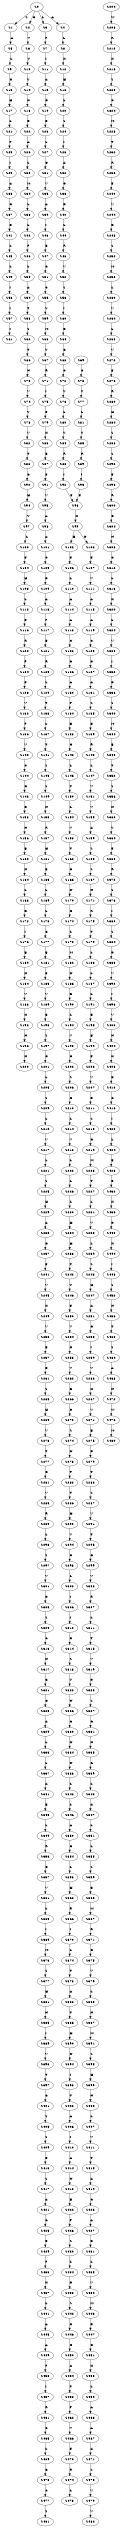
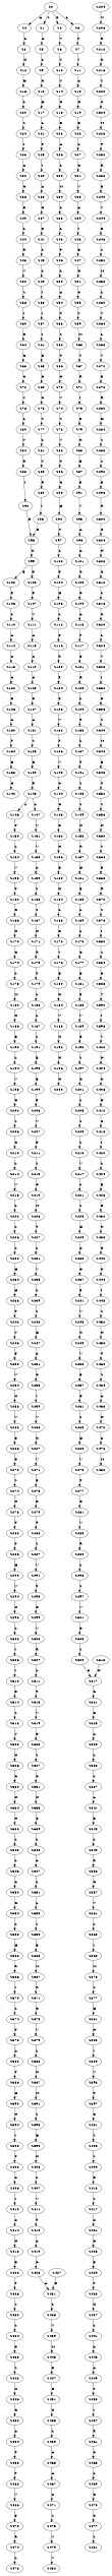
  strict digraph {
    S0
    S1
    S2
    S3
    S4
    S5
    S6
    S7
    S8
    S9
    S10
    S11
    S12
    S13
    S14
    S15
    S16
    S17
    S18
    S19
    S20
    S21
    S22
    S23
    S24
    S25
    S26
    S27
    S28
    S29
    S30
    S31
    S32
    S33
    S34
    S35
    S36
    S37
    S38
    S39
    S40
    S41
    S42
    S43
    S44
    S45
    S46
    S47
    S48
    S49
    S50
    S51
    S52
    S53
    S54
    S55
    S56
    S57
    S58
    S59
    S60
    S61
    S62
    S63
    S64
+   S65
    S66
    S67
    S68
    S69
    S70
    S71
    S72
    S73
    S74
    S75
    S76
    S77
    S78
    S79
    S80
    S81
    S82
    S83
    S84
    S85
    S86
    S87
    S88
    S89
    S90
    S91
    S92
    S93
    S94
    S95
    S96
    S97
    S98
    S99
    S100
    S101
    S102
    S103
    S104
    S105
    S106
    S107
    S108
    S109
    S110
    S111
    S112
    S113
    S114
    S115
    S116
    S117
    S118
    S119
    S120
    S121
    S122
    S123
    S124
    S125
    S126
    S127
    S128
    S129
    S130
    S131
    S132
    S133
    S134
    S135
    S136
    S137
    S138
    S139
    S140
    S141
    S142
    S143
    S144
    S145
    S146
    S147
    S148
    S149
    S150
    S151
    S152
    S153
    S154
    S155
    S156
    S157
    S158
    S159
    S160
    S161
    S162
    S163
    S164
    S165
    S166
    S167
    S168
    S169
    S170
    S171
    S172
    S173
    S174
    S175
    S176
    S177
    S178
    S179
    S180
    S181
    S182
    S183
    S184
    S185
    S186
    S187
    S188
    S189
    S190
    S191
    S192
    S193
    S194
    S195
    S196
    S197
    S198
    S199
    S200
    S201
    S202
    S203
    S205
    S206
    S207
    S204
    S208
    S209
    S210
    S211
    S212
    S213
    S214
    S215
    S216
    S217
    S218
    S219
    S220
    S221
    S222
    S223
    n225 [label=S824]
    S225
    S226
    S227
    S228
    S229
    S230
    S231
    S232
    S233
    S234
    S235
    S236
    S237
    S238
    S239
    S240
    S241
    S242
    S243
    S244
    S245
    S246
    S247
    S248
    S249
    S250
    S251
    S252
    S253
    S254
    S255
    S256
    S257
    S258
    S259
    S260
    S261
    S262
    S263
    S264
    S265
    S266
    S267
    S268
    S269
    S270
    S271
    S272
    S273
    S274
    S275
    S276
    S277
    S278
    S279
    S280
    S281
    S282
    S283
    S284
    S285
    S286
    S287
    S288
    S289
    S290
    S291
    S292
    S293
    S294
    S295
    S296
    S297
    S298
    S299
    S300
    S301
    S302
    S303
    S304
    S305
    S306
    S307
    S308
    S309
    S310
    S311
    S312
    S313
    S314
    S315
    S316
    S317
    S318
    S319
    S320
    S321
    S322
    S323
    S324
    S325
    S326
    S327
    S328
    S329
    S330
    S331
    S332
    S333
    S334
    S335
    S336
    S337
    S338
    S339
    S340
    S341
    S342
    S343
    S344
    S345
    S346
    S347
    S348
    S349
    S350
    S351
    S352
    S353
    S354
    S355
    S356
    S357
    S358
    S359
    S360
    S361
    S362
    S363
    S364
    S365
    S366
    S367
    S368
    S369
    S370
    S371
    S372
    S373
    S374
    S375
    S376
    S377
    S378
    S379
    S380
    S381
    S382
    S383
    S384
    S385
    S386
    S387
    S388
    S389
    S390
    S391
    S392
    S393
    S394
    S395
    S396
    S397
    S398
    S399
    S400
    S401
    S402
    S403
    S404
    S405
    S406
    S407
    S408
    S409
    S410
    S411
    S412
    S413
    S414
    S415
    S416
    S417
    S418
    S419
    S420
    S421
    S422
    S423
    S424
    S425
    S426
    S427
    S428
    S429
    S430
    S431
    S432
    S433
    S434
    S435
    S436
    S437
    S438
    S439
    S440
    S441
    S442
    S443
    S444
    S445
    S446
    S447
    S448
    S449
    S450
    S451
    S452
    S453
    S454
    S455
    S456
    S457
    S458
    S459
    S460
    S461
    S462
    S463
    S464
    S465
    S466
    S467
    S468
    S469
    S470
    S471
    S472
    S473
    S474
    S475
    S476
    S477
    S478
    S479
    S480
    S481
    S482
    S0 -> S1 [label=S]
    S0 -> S2 [label=Q]
    S0 -> S3 [label=L]
    S0 -> S4 [label=A]
    S1 -> S5 [label=A]
    S2 -> S6 [label=V]
    S3 -> S7 [label=P]
    S4 -> S8 [label=L]
    S5 -> S9 [label=L]
    S6 -> S10 [label=Y]
    S7 -> S11 [label=I]
    S8 -> S12 [label=K]
    S9 -> S13 [label=K]
    S10 -> S14 [label=Y]
    S11 -> S15 [label=A]
    S12 -> S16 [label=H]
    S13 -> S17 [label=H]
    S14 -> S18 [label=K]
    S15 -> S19 [label=Q]
    S16 -> S20 [label=L]
    S17 -> S21 [label=L]
    S18 -> S22 [label=D]
    S19 -> S23 [label=E]
    S20 -> S24 [label=S]
    S21 -> S25 [label=P]
    S22 -> S26 [label=A]
    S23 -> S27 [label=L]
    S24 -> S28 [label=I]
    S25 -> S29 [label=I]
    S26 -> S30 [label=L]
    S27 -> S31 [label=Q]
    S28 -> S32 [label=A]
    S29 -> S33 [label=A]
    S30 -> S34 [label=M]
    S31 -> S35 [label=V]
    S32 -> S36 [label=Q]
    S33 -> S37 [label=Q]
    S34 -> S38 [label=L]
    S35 -> S39 [label=A]
    S36 -> S40 [label=D]
    S37 -> S41 [label=D]
    S38 -> S42 [label=L]
    S39 -> S43 [label=I]
    S40 -> S44 [label=L]
    S41 -> S45 [label=L]
    S42 -> S46 [label=P]
    S43 -> S47 [label=E]
    S44 -> S48 [label=R]
    S45 -> S49 [label=L]
    S46 -> S50 [label=L]
    S47 -> S51 [label=G]
    S48 -> S52 [label=V]
    S49 -> S53 [label=I]
    S50 -> S54 [label=A]
    S51 -> S55 [label=C]
    S52 -> S56 [label=S]
    S53 -> S57 [label=I]
    S54 -> S58 [label=T]
    S55 -> S59 [label=Y]
    S56 -> S60 [label=I]
    S57 -> S61 [label=I]
    S58 -> S62 [label=S]
    S59 -> S63 [label=M]
    S60 -> S64 [label=D]
+   S61 -> S65 [label=E]
    S62 -> S66 [label=T]
    S63 -> S67 [label=Y]
    S64 -> S68 [label=G]
+   S65 -> S69 [label=G]
    S66 -> S70 [label=N]
    S67 -> S71 [label=R]
    S68 -> S72 [label=C]
    S69 -> S73 [label=C]
    S70 -> S74 [label=V]
    S71 -> S75 [label=I]
    S72 -> S76 [label=Y]
    S73 -> S77 [label=Y]
    S74 -> S78 [label=Y]
    S75 -> S79 [label=F]
    S76 -> S80 [label=L]
    S77 -> S81 [label=L]
    S78 -> S82 [label=V]
    S79 -> S83 [label=K]
    S80 -> S84 [label=Y]
    S81 -> S85 [label=Y]
    S82 -> S86 [label=T]
    S83 -> S87 [label=E]
    S84 -> S88 [label=R]
    S85 -> S89 [label=R]
    S86 -> S90 [label=G]
    S87 -> S91 [label=F]
    S88 -> S92 [label=I]
    S89 -> S93 [label=I]
    S90 -> S94 [label=H]
    S91 -> S95 [label=V]
    S92 -> S96 [label=F]
    S93 -> S96 [label=F]
    S94 -> S97 [label=Y]
    S95 -> S98 [label=A]
    S96 -> S99 [label=K]
    S97 -> S100 [label=L]
    S98 -> S101 [label=A]
    S99 -> S102 [label=E]
    S99 -> S103 [label=D]
    S100 -> S104 [label=F]
    S101 -> S105 [label=C]
    S102 -> S106 [label=F]
    S103 -> S107 [label=F]
    S104 -> S108 [label=H]
    S105 -> S109 [label=D]
    S106 -> S110 [label=L]
    S107 -> S111 [label=V]
    S108 -> S112 [label=L]
    S109 -> S113 [label=A]
    S110 -> S114 [label=A]
    S111 -> S115 [label=A]
    S112 -> S116 [label=F]
    S113 -> S117 [label=P]
    S114 -> S118 [label=A]
    S115 -> S119 [label=A]
    S116 -> S120 [label=R]
    S117 -> S121 [label=E]
    S118 -> S122 [label=C]
    S119 -> S123 [label=C]
    S120 -> S124 [label=P]
    S121 -> S125 [label=R]
    S122 -> S126 [label=D]
    S123 -> S127 [label=D]
    S124 -> S128 [label=F]
    S125 -> S129 [label=L]
    S126 -> S130 [label=A]
    S127 -> S131 [label=A]
    S128 -> S132 [label=V]
    S129 -> S133 [label=T]
    S130 -> S134 [label=P]
    S131 -> S135 [label=S]
    S132 -> S136 [label=P]
    S133 -> S137 [label=L]
    S134 -> S138 [label=E]
    S135 -> S139 [label=E]
    S136 -> S140 [label=V]
    S137 -> S141 [label=T]
    S138 -> S142 [label=Q]
    S139 -> S143 [label=R]
    S140 -> S144 [label=C]
    S141 -> S145 [label=S]
-   S142 -> S146 [label=L]
+   S143 -> S146 [label=L]
    S143 -> S147 [label=L]
    S144 -> S148 [label=Q]
    S145 -> S149 [label=S]
    S146 -> S150 [label=T]
    S147 -> S151 [label=V]
    S148 -> S152 [label=E]
    S149 -> S153 [label=N]
    S150 -> S154 [label=L]
    S151 -> S155 [label=V]
    S152 -> S156 [label=N]
    S153 -> S157 [label=R]
    S154 -> S158 [label=V]
    S155 -> S159 [label=A]
    S156 -> S160 [label=E]
    S157 -> S161 [label=H]
    S158 -> S162 [label=T]
    S159 -> S163 [label=S]
    S160 -> S164 [label=N]
    S161 -> S165 [label=E]
    S162 -> S166 [label=Q]
    S163 -> S167 [label=S]
    S164 -> S168 [label=L]
    S165 -> S169 [label=L]
    S166 -> S170 [label=N]
    S167 -> S171 [label=N]
    S168 -> S172 [label=E]
    S169 -> S173 [label=L]
    S170 -> S174 [label=Q]
    S171 -> S175 [label=R]
    S172 -> S176 [label=I]
    S173 -> S177 [label=G]
    S174 -> S178 [label=L]
    S175 -> S179 [label=T]
    S176 -> S180 [label=E]
    S177 -> S181 [label=E]
    S178 -> S182 [label=M]
    S179 -> S183 [label=L]
    S180 -> S184 [label=N]
    S181 -> S185 [label=F]
    S182 -> S186 [label=N]
    S183 -> S187 [label=L]
    S184 -> S188 [label=V]
    S185 -> S189 [label=V]
    S186 -> S190 [label=E]
    S187 -> S191 [label=L]
    S188 -> S192 [label=K]
    S189 -> S193 [label=E]
    S190 -> S194 [label=L]
    S191 -> S195 [label=E]
    S192 -> S196 [label=N]
    S193 -> S197 [label=S]
    S194 -> S198 [label=V]
    S195 -> S199 [label=E]
    S196 -> S200 [label=N]
    S197 -> S201 [label=Q]
    S198 -> S202 [label=Q]
    S199 -> S203 [label=F]
    S201 -> S205 [label=L]
    S202 -> S206 [label=S]
    S203 -> S207 [label=V]
    S205 -> S209 [label=S]
    S206 -> S210 [label=Q]
    S207 -> S211 [label=D]
    S204 -> S208 [label=W]
    S208 -> S212 [label=R]
    S209 -> S213 [label=L]
    S210 -> S214 [label=L]
    S211 -> S215 [label=S]
    S212 -> S216 [label=K]
    S213 -> S217 [label=V]
    S214 -> S218 [label=V]
    S215 -> S219 [label=Q]
    S216 -> S220 [label=S]
    S217 -> S221 [label=L]
    S218 -> S222 [label=L]
    S219 -> S223 [label=M]
    S220 -> n225 [label=C]
    S221 -> S225 [label=S]
    S222 -> S226 [label=L]
    S223 -> S227 [label=T]
    n225 -> S228 [label=M]
    S225 -> S229 [label=H]
    S226 -> S230 [label=L]
    S227 -> S231 [label=L]
    S228 -> S232 [label=T]
    S229 -> S233 [label=A]
    S230 -> S234 [label=H]
    S231 -> S235 [label=V]
    S232 -> S236 [label=R]
    S233 -> S237 [label=Q]
    S234 -> S238 [label=H]
    S235 -> S239 [label=L]
    S236 -> S240 [label=F]
    S237 -> S241 [label=F]
    S238 -> S242 [label=T]
    S239 -> S243 [label=S]
    S240 -> S244 [label=V]
    S241 -> S245 [label=V]
    S242 -> S246 [label=Y]
    S243 -> S247 [label=H]
    S244 -> S248 [label=D]
    S245 -> S249 [label=K]
    S246 -> S250 [label=F]
    S247 -> S251 [label=A]
    S248 -> S252 [label=S]
    S249 -> S253 [label=V]
    S250 -> S254 [label=V]
    S251 -> S255 [label=Q]
    S252 -> S256 [label=M]
    S253 -> S257 [label=E]
    S254 -> S258 [label=K]
    S255 -> S259 [label=I]
    S256 -> S260 [label=L]
    S257 -> S261 [label=D]
    S258 -> S262 [label=V]
    S259 -> S263 [label=V]
    S260 -> S264 [label=V]
    S261 -> S265 [label=S]
    S262 -> S266 [label=E]
    S263 -> S267 [label=K]
    S264 -> S268 [label=L]
    S265 -> S269 [label=H]
    S266 -> S270 [label=D]
    S267 -> S271 [label=V]
    S268 -> S272 [label=V]
    S269 -> S273 [label=V]
    S270 -> S274 [label=S]
    S271 -> S275 [label=E]
    S272 -> S276 [label=F]
    S273 -> S277 [label=T]
    S274 -> S278 [label=N]
    S275 -> S279 [label=D]
    S276 -> S280 [label=R]
    S277 -> S281 [label=Q]
    S278 -> S282 [label=T]
    S279 -> S283 [label=T]
    S280 -> S284 [label=H]
    S281 -> S285 [label=V]
    S282 -> S286 [label=T]
    S283 -> S287 [label=S]
    S284 -> S288 [label=S]
    S285 -> S289 [label=R]
    S286 -> S290 [label=H]
    S287 -> S291 [label=V]
    S288 -> S292 [label=S]
    S289 -> S293 [label=L]
    S290 -> S294 [label=V]
    S291 -> S295 [label=T]
    S292 -> S296 [label=F]
    S293 -> S297 [label=S]
    S294 -> S298 [label=K]
    S295 -> S299 [label=Q]
    S296 -> S300 [label=R]
    S297 -> S301 [label=V]
    S298 -> S302 [label=L]
    S299 -> S303 [label=V]
    S300 -> S304 [label=Q]
    S301 -> S305 [label=D]
    S302 -> S306 [label=I]
    S303 -> S307 [label=R]
    S304 -> S308 [label=N]
    S305 -> S309 [label=S]
    S306 -> S310 [label=I]
    S307 -> S311 [label=L]
    S308 -> S312 [label=G]
-   S309 -> S313 [label=G]
+   S309 -> S317 [label=G]
    S310 -> S314 [label=D]
    S311 -> S315 [label=T]
    S312 -> S316 [label=L]
    S313 -> S317 [label=N]
    S314 -> S318 [label=S]
    S315 -> S319 [label=V]
    S316 -> S320 [label=K]
    S317 -> S321 [label=G]
    S318 -> S322 [label=Y]
    S319 -> S323 [label=D]
    S320 -> S324 [label=L]
    S321 -> S325 [label=Q]
    S322 -> S326 [label=N]
    S323 -> S327 [label=S]
    S324 -> S328 [label=V]
    S325 -> S329 [label=A]
    S326 -> S330 [label=G]
    S327 -> S331 [label=G]
    S328 -> S332 [label=I]
    S329 -> S333 [label=L]
    S330 -> S334 [label=N]
    S331 -> S335 [label=N]
    S332 -> S336 [label=D]
    S333 -> S337 [label=L]
    S334 -> S338 [label=N]
    S335 -> S339 [label=G]
    S336 -> S340 [label=S]
    S337 -> S341 [label=A]
    S338 -> S342 [label=L]
    S339 -> S343 [label=L]
    S340 -> S344 [label=M]
    S341 -> S345 [label=E]
    S342 -> S346 [label=L]
    S343 -> S347 [label=A]
    S344 -> S348 [label=E]
    S345 -> S349 [label=L]
    S346 -> S350 [label=A]
    S347 -> S351 [label=L]
    S348 -> S352 [label=T]
    S349 -> S353 [label=R]
    S350 -> S354 [label=Q]
    S351 -> S355 [label=L]
    S352 -> S356 [label=S]
    S353 -> S357 [label=Q]
    S354 -> S358 [label=L]
    S355 -> S359 [label=S]
    S356 -> S360 [label=N]
    S357 -> S361 [label=V]
    S358 -> S362 [label=H]
    S359 -> S363 [label=E]
    S360 -> S364 [label=Y]
    S361 -> S365 [label=L]
    S362 -> S366 [label=R]
    S363 -> S367 [label=M]
    S364 -> S368 [label=F]
    S365 -> S369 [label=I]
    S366 -> S370 [label=I]
    S367 -> S371 [label=R]
    S368 -> S372 [label=R]
    S369 -> S373 [label=M]
    S370 -> S374 [label=L]
    S371 -> S375 [label=Q]
    S372 -> S376 [label=S]
    S373 -> S377 [label=S]
    S374 -> S378 [label=T]
    S375 -> S379 [label=V]
    S376 -> S380 [label=I]
    S377 -> S381 [label=H]
    S378 -> S382 [label=A]
    S379 -> S383 [label=L]
    S380 -> S384 [label=S]
    S381 -> S385 [label=N]
    S382 -> S386 [label=T]
    S383 -> S387 [label=N]
    S384 -> S388 [label=D]
    S385 -> S389 [label=I]
    S386 -> S390 [label=H]
    S387 -> S391 [label=M]
    S388 -> S392 [label=V]
    S389 -> S393 [label=V]
    S390 -> S394 [label=N]
    S391 -> S395 [label=S]
    S392 -> S396 [label=I]
    S393 -> S397 [label=T]
    S394 -> S398 [label=I]
    S395 -> S399 [label=H]
    S396 -> S400 [label=V]
    S397 -> S401 [label=G]
    S398 -> S402 [label=T]
    S399 -> S403 [label=N]
    S400 -> S404 [label=N]
    S401 -> S405 [label=S]
    S402 -> S406 [label=A]
    S403 -> S407 [label=L]
    S404 -> S408 [label=K]
    S405 -> S409 [label=S]
    S406 -> S410 [label=I]
    S407 -> S411 [label=V]
    S408 -> S412 [label=D]
    S409 -> S413 [label=E]
    S410 -> S414 [label=A]
    S411 -> S415 [label=T]
    S412 -> S416 [label=G]
    S413 -> S417 [label=S]
    S414 -> S418 [label=N]
    S415 -> S419 [label=A]
    S416 -> S420 [label=I]
    S417 -> S421 [label=A]
    S418 -> S422 [label=E]
    S419 -> S423 [label=G]
    S420 -> S424 [label=L]
    S421 -> S425 [label=G]
    S422 -> S426 [label=P]
-   S423 -> S427 [label=A]
+   S423 -> S431 [label=A]
    S424 -> S428 [label=E]
    S425 -> S429 [label=E]
    S426 -> S430 [label=S]
    S427 -> S431 [label=D]
    S428 -> S432 [label=E]
    S429 -> S433 [label=P]
    S430 -> S434 [label=L]
    S431 -> S435 [label=L]
    S432 -> S436 [label=K]
    S433 -> S437 [label=K]
    S434 -> S438 [label=D]
    S435 -> S439 [label=V]
    S436 -> S440 [label=D]
    S437 -> S441 [label=L]
    S438 -> S442 [label=S]
    S439 -> S443 [label=M]
    S440 -> S444 [label=K]
    S441 -> S445 [label=A]
    S442 -> S446 [label=K]
    S443 -> S447 [label=D]
    S444 -> S448 [label=I]
    S445 -> S449 [label=A]
    S446 -> S450 [label=Q]
    S447 -> S451 [label=Q]
    S448 -> S452 [label=S]
    S449 -> S453 [label=P]
    S450 -> S454 [label=A]
    S451 -> S455 [label=K]
    S452 -> S456 [label=N]
    S453 -> S457 [label=I]
    S454 -> S458 [label=T]
    S455 -> S459 [label=L]
    S456 -> S460 [label=T]
    S457 -> S461 [label=R]
    S458 -> S462 [label=P]
    S459 -> S463 [label=A]
    S460 -> S464 [label=S]
    S461 -> S465 [label=C]
    S462 -> S466 [label=V]
    S463 -> S467 [label=A]
    S464 -> S468 [label=A]
    S465 -> S469 [label=L]
    S466 -> S470 [label=F]
    S467 -> S471 [label=A]
    S468 -> S472 [label=N]
    S469 -> S473 [label=G]
    S470 -> S474 [label=R]
    S471 -> S475 [label=S]
-   S472 -> S476 [label=W]
+   S472 -> S476 [label=A]
    S473 -> S477 [label=C]
    S474 -> S478 [label=L]
    S475 -> S479 [label=V]
    S476 -> S480 [label=M]
    S477 -> S481 [label=S]
    S479 -> S482 [label=V]
  }
